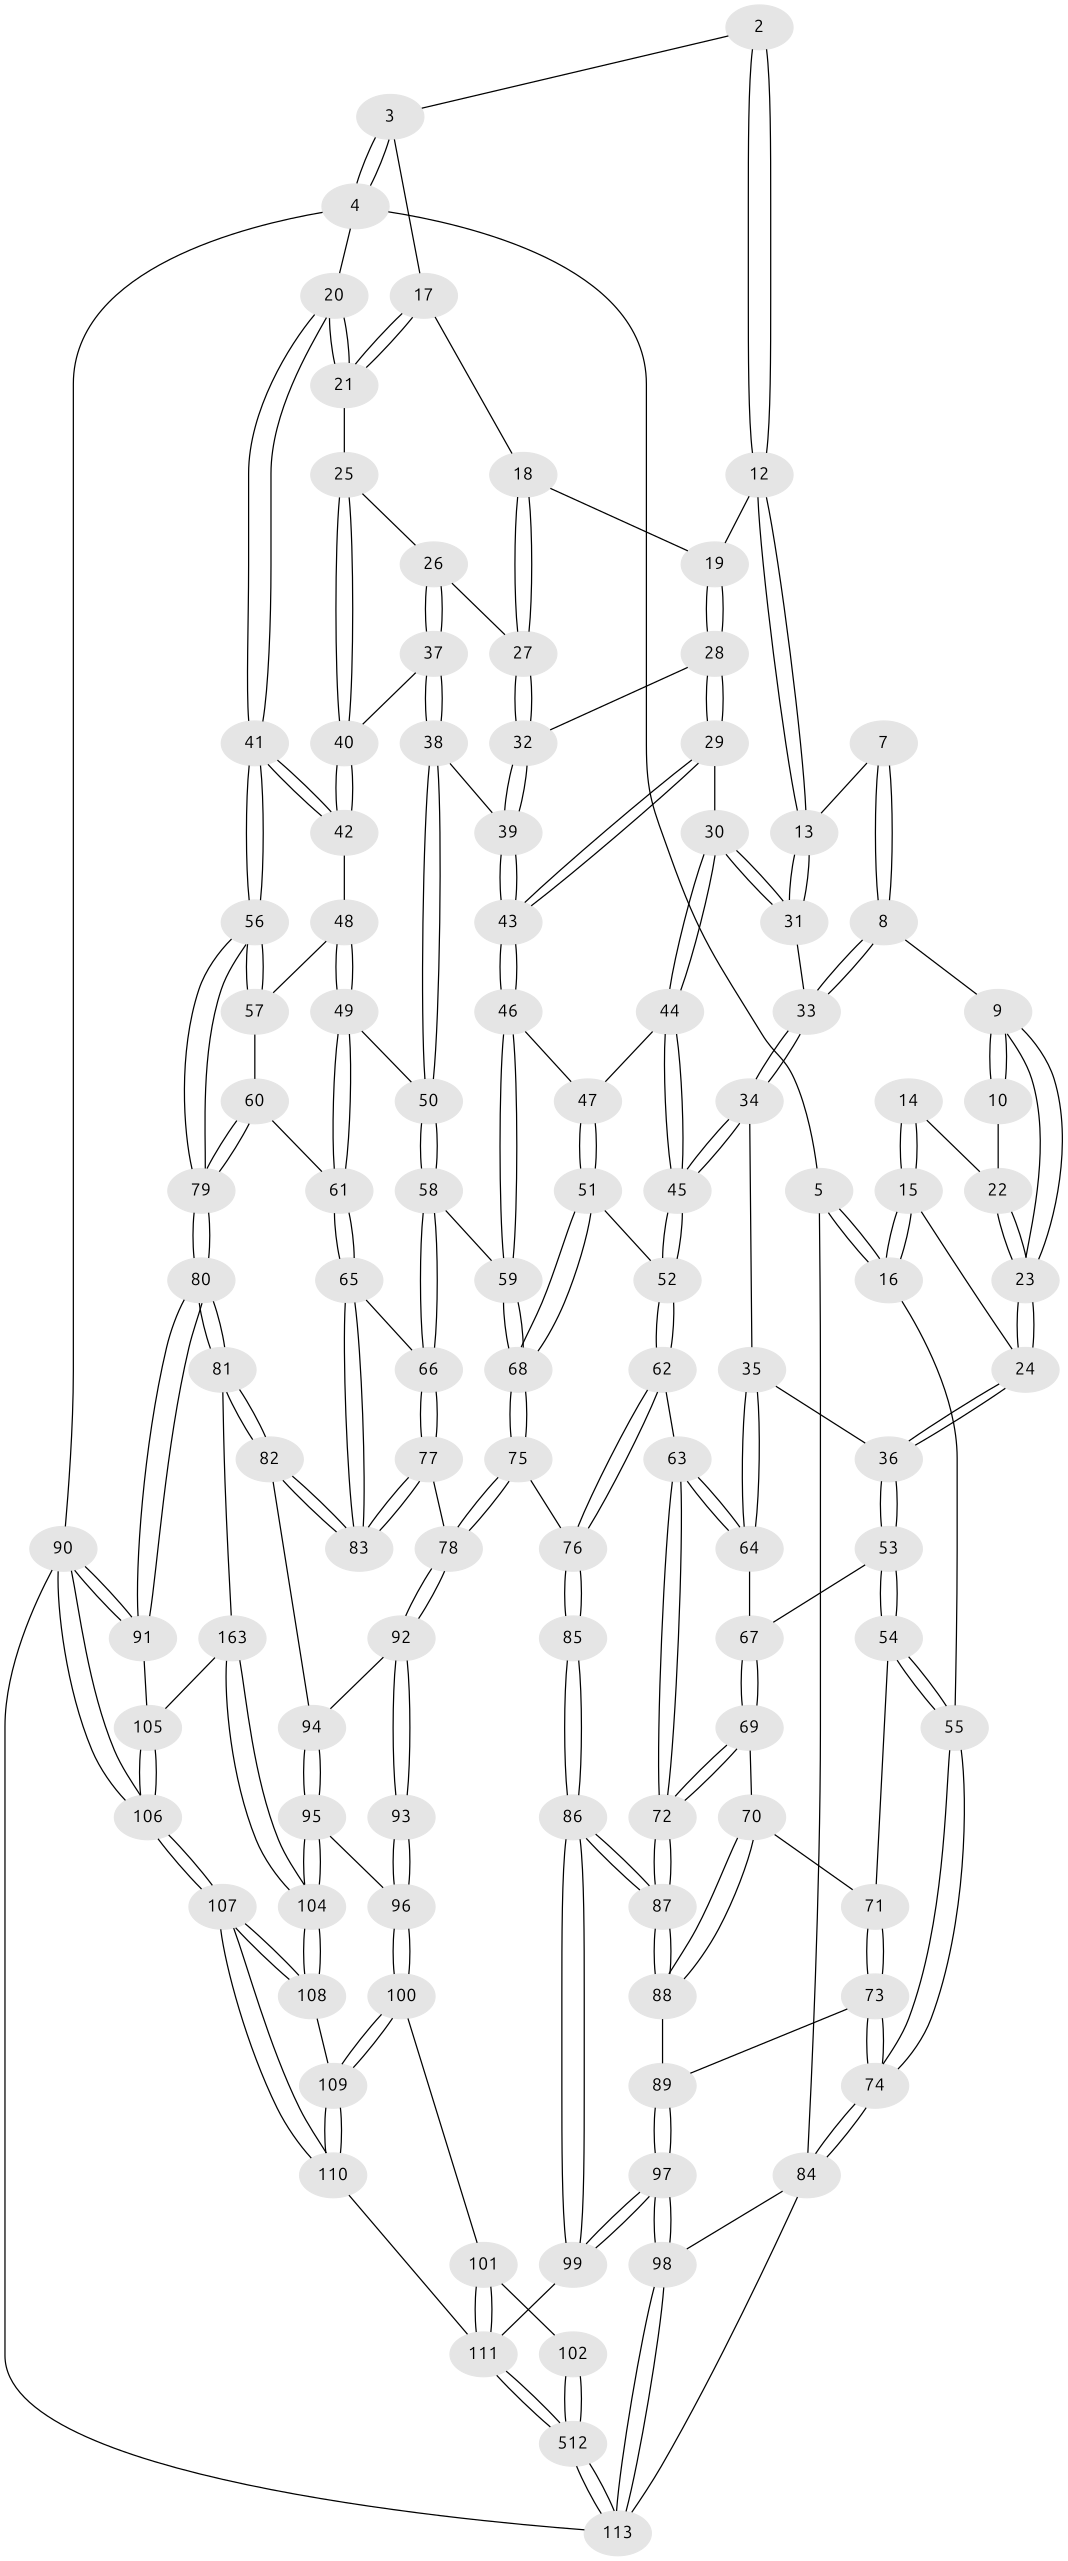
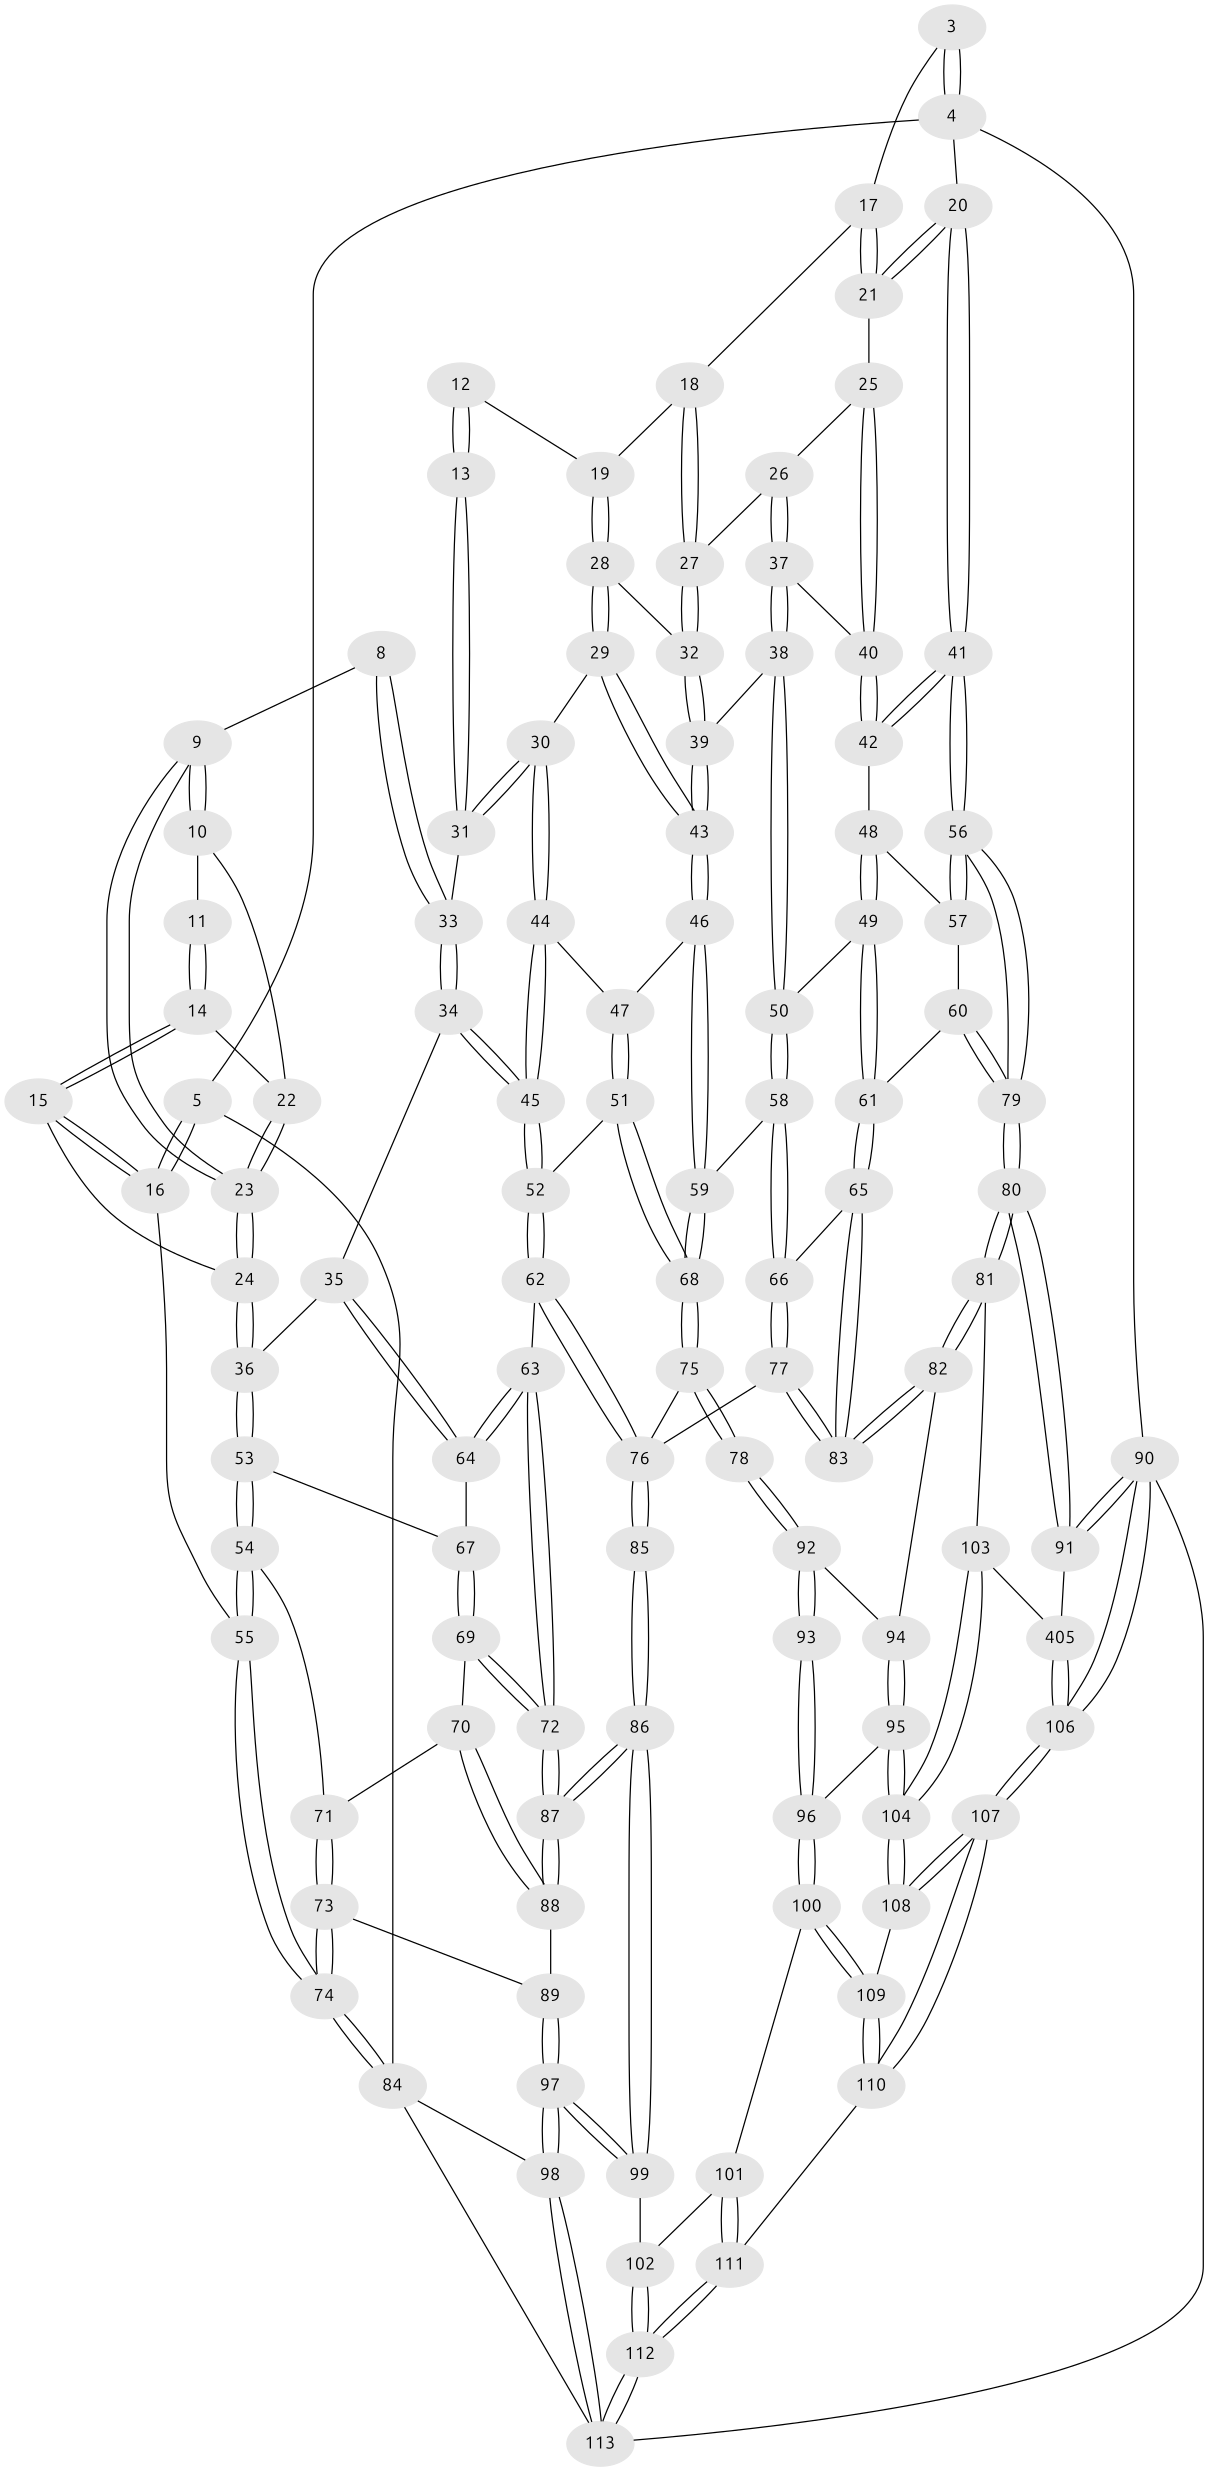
  graph {
    fontname=Ubuntu
    node [color=gray90 fontname=Ubuntu style=filled]
    edge [fontname=Ubuntu]
-   2
    3
    12
-   7
    8
    13
    4
    17
    19
    5
    20
    90
    18
    21
    16
    84
    41
    91
    113
    106
    55
    98
+   11
    14
    9
    33
    31
    10
    23
    34
    22
    24
    15
    28
    36
    74
    27
    25
    32
    29
    42
    56
    26
    40
    53
    37
    38
    39
    30
    43
    44
    46
    45
    47
    35
    64
    52
    67
    54
    50
    58
    48
    57
    79
    49
    59
    51
    62
    68
    61
    60
    65
    66
    75
    63
    76
    71
    69
    73
    80
    77
    83
    72
    85
    87
    78
    70
    88
    89
    97
    92
    86
    94
    93
    81
    82
-   103 [label=163]
-   105
+   103
+   105 [label=405]
    104
    95
    99
    96
    102
    107
    100
    108
    101
    109
-   112 [label=512]
+   112
    111
    110
-   2 -- 3
-   2 -- 12
-   2 -- 12
    3 -- 4
    3 -- 4
    3 -- 17
    12 -- 13
    12 -- 13
    12 -- 19
-   7 -- 8
-   7 -- 8
-   7 -- 13
    8 -- 9
    8 -- 33
    8 -- 33
    13 -- 31
    13 -- 31
    4 -- 5
    4 -- 20
    4 -- 90
    17 -- 18
    17 -- 21
    17 -- 21
    19 -- 28
    19 -- 28
    5 -- 16
    5 -- 16
    5 -- 84
    20 -- 21
    20 -- 21
    20 -- 41
    20 -- 41
    90 -- 91
    90 -- 91
    90 -- 113
    90 -- 106
    90 -- 106
    18 -- 19
    18 -- 27
    18 -- 27
    21 -- 25
    16 -- 55
    84 -- 113
    84 -- 98
    41 -- 42
    41 -- 42
    41 -- 56
    41 -- 56
    91 -- 105
    106 -- 107
    106 -- 107
    55 -- 74
    55 -- 74
    98 -- 113
    98 -- 113
+   11 -- 14
+   11 -- 14
    14 -- 22
    14 -- 15
    14 -- 15
    9 -- 10
    9 -- 10
    9 -- 23
    9 -- 23
    33 -- 34
    33 -- 34
    31 -- 33
+   10 -- 11
    10 -- 22
    23 -- 24
    23 -- 24
    34 -- 45
    34 -- 45
    34 -- 35
    22 -- 23
    22 -- 23
    24 -- 36
    24 -- 36
    15 -- 16
    15 -- 16
    15 -- 24
    28 -- 32
    28 -- 29
    28 -- 29
    36 -- 53
    36 -- 53
    74 -- 84
    74 -- 84
    27 -- 32
    27 -- 32
    25 -- 26
    25 -- 40
    25 -- 40
    32 -- 39
    32 -- 39
    29 -- 30
    29 -- 43
    29 -- 43
    42 -- 48
    56 -- 57
    56 -- 57
    56 -- 79
    56 -- 79
    26 -- 27
    26 -- 37
    26 -- 37
    40 -- 42
    40 -- 42
    53 -- 67
    53 -- 54
    53 -- 54
    37 -- 40
    37 -- 38
    37 -- 38
    38 -- 39
    38 -- 50
    38 -- 50
    39 -- 43
    39 -- 43
    30 -- 31
    30 -- 31
    30 -- 44
    30 -- 44
    43 -- 46
    43 -- 46
    44 -- 45
    44 -- 45
    44 -- 47
    46 -- 47
    46 -- 59
    46 -- 59
    45 -- 52
    45 -- 52
    47 -- 51
    47 -- 51
    35 -- 36
    35 -- 64
    35 -- 64
    64 -- 67
    52 -- 62
    52 -- 62
    67 -- 69
    67 -- 69
    54 -- 55
    54 -- 55
    54 -- 71
    50 -- 58
    50 -- 58
    58 -- 59
    58 -- 66
    58 -- 66
    48 -- 57
    48 -- 49
    48 -- 49
    57 -- 60
    79 -- 80
    79 -- 80
    49 -- 50
    49 -- 61
    49 -- 61
    59 -- 68
    59 -- 68
    51 -- 52
    51 -- 68
    51 -- 68
    62 -- 63
    62 -- 76
    62 -- 76
    68 -- 75
    68 -- 75
    61 -- 65
    61 -- 65
    60 -- 79
    60 -- 79
    60 -- 61
    65 -- 66
    65 -- 83
    65 -- 83
    66 -- 77
    66 -- 77
    75 -- 76
    75 -- 78
    75 -- 78
    63 -- 64
    63 -- 64
    63 -- 72
    63 -- 72
    76 -- 85
    76 -- 85
    71 -- 73
    71 -- 73
    69 -- 72
    69 -- 72
    69 -- 70
    73 -- 74
    73 -- 74
    73 -- 89
    80 -- 91
    80 -- 91
    80 -- 81
    80 -- 81
    77 -- 83
    77 -- 83
-   77 -- 78
+   77 -- 76
    72 -- 87
    72 -- 87
    85 -- 86
    85 -- 86
    87 -- 88
    87 -- 88
    78 -- 92
    78 -- 92
    70 -- 71
    70 -- 88
    70 -- 88
    88 -- 89
    89 -- 97
    89 -- 97
    97 -- 98
    97 -- 98
    97 -- 99
    97 -- 99
    92 -- 94
    92 -- 93
    92 -- 93
    86 -- 87
    86 -- 87
    86 -- 99
    86 -- 99
    94 -- 95
    94 -- 95
    93 -- 96
    93 -- 96
    81 -- 82
    81 -- 82
    81 -- 103
    82 -- 83
    82 -- 83
    82 -- 94
    103 -- 105
    103 -- 104
    103 -- 104
    105 -- 106
    105 -- 106
    104 -- 108
    104 -- 108
    95 -- 104
    95 -- 104
    95 -- 96
-   99 -- 111
+   99 -- 102
    96 -- 100
    96 -- 100
    102 -- 112
    102 -- 112
    107 -- 108
    107 -- 108
    107 -- 110
    107 -- 110
    100 -- 101
    100 -- 109
    100 -- 109
    108 -- 109
    101 -- 102
    101 -- 111
    101 -- 111
    109 -- 110
    109 -- 110
    112 -- 113
    112 -- 113
    111 -- 112
    111 -- 112
    110 -- 111
  }
